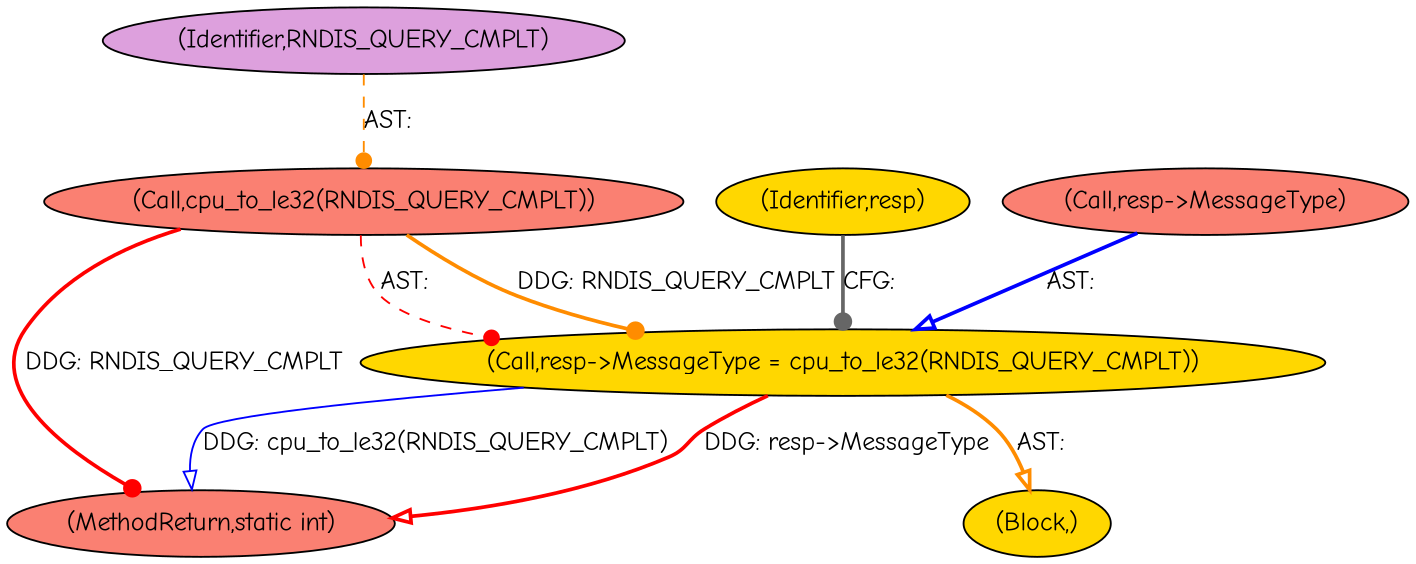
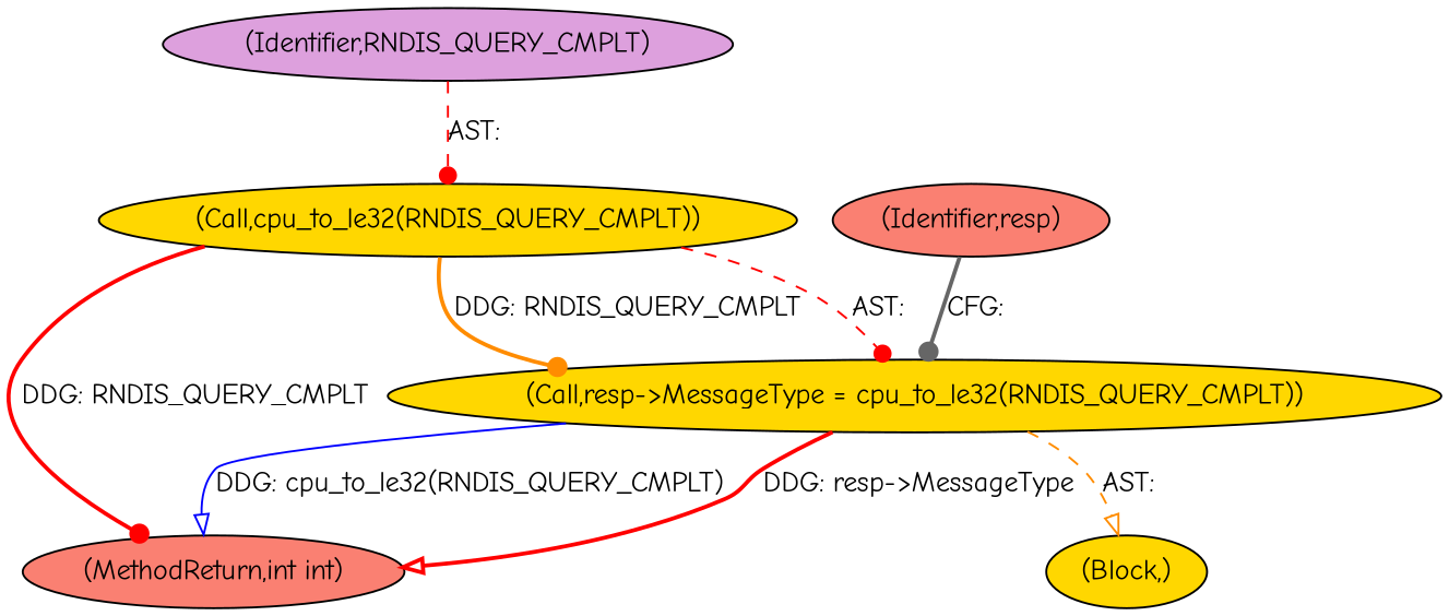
  digraph {
    fontname="Comic Neue"
    node [fillcolor=gold fontname="Comic Neue" style=filled]
    edge [arrowhead=dot color=red fontname="Comic Neue" style=bold]
    n1 [label="(Call,resp->MessageType = cpu_to_le32(RNDIS_QUERY_CMPLT))"]
    n2 [label="(Block,)"]
-   n3 [fillcolor=salmon label="(MethodReturn,static int)"]
-   n4 [fillcolor=salmon label="(Call,cpu_to_le32(RNDIS_QUERY_CMPLT))"]
+   n3 [fillcolor=salmon label="(MethodReturn,int int)"]
+   n4 [label="(Call,cpu_to_le32(RNDIS_QUERY_CMPLT))"]
    n5 [fillcolor=plum label="(Identifier,RNDIS_QUERY_CMPLT)"]
-   n6 [label="(Identifier,resp)"]
-   n7 [fillcolor=salmon label="(Call,resp->MessageType)"]
-   n1 -> n2 [arrowhead=onormal color=darkorange label="AST: "]
+   n6 [fillcolor=salmon label="(Identifier,resp)"]
+   n1 -> n2 [arrowhead=onormal color=darkorange label="AST: " style=dashed]
    n1 -> n3 [arrowhead=onormal color=blue label="DDG: cpu_to_le32(RNDIS_QUERY_CMPLT)" style=solid]
    n1 -> n3 [arrowhead=onormal label="DDG: resp->MessageType"]
    n4 -> n1 [label="AST: " style=dashed]
    n4 -> n1 [color=darkorange label="DDG: RNDIS_QUERY_CMPLT"]
    n4 -> n3 [label="DDG: RNDIS_QUERY_CMPLT"]
-   n5 -> n4 [color=darkorange label="AST: " style=dashed]
+   n5 -> n4 [label="AST: " style=dashed]
    n6 -> n1 [color=gray40 label="CFG: "]
-   n7 -> n1 [arrowhead=onormal color=blue label="AST: "]
  }
